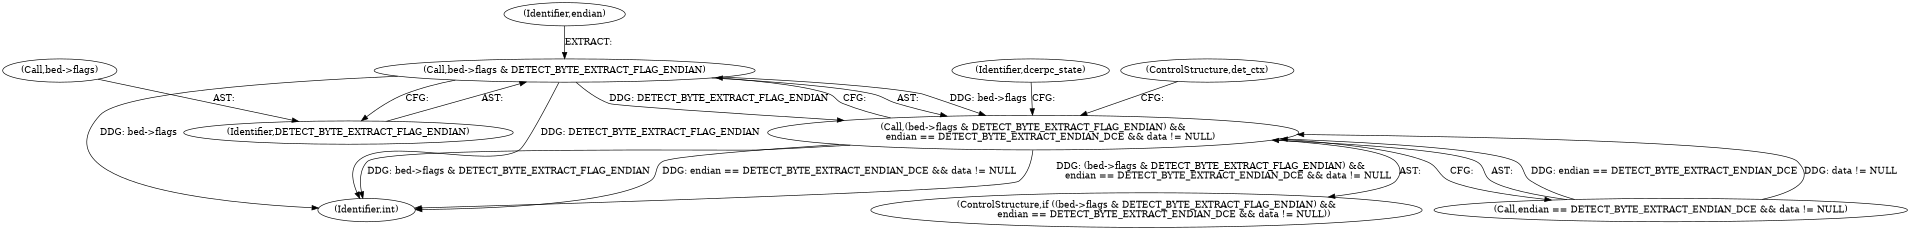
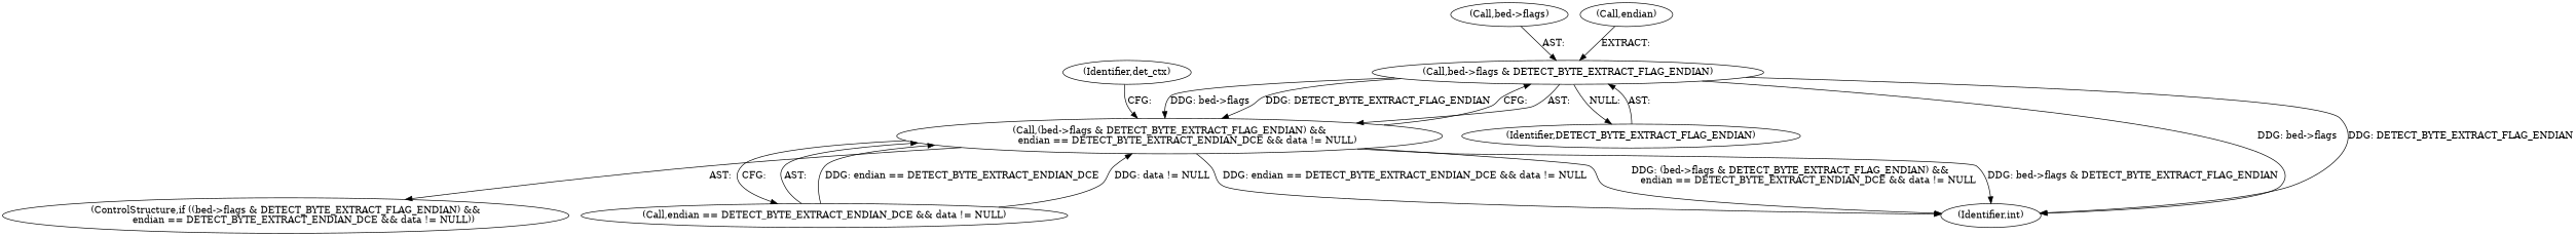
  digraph {
    n1 [label="(Call,bed->flags & DETECT_BYTE_EXTRACT_FLAG_ENDIAN)"]
    n2 [label="(Call,(bed->flags & DETECT_BYTE_EXTRACT_FLAG_ENDIAN) &&\n            endian == DETECT_BYTE_EXTRACT_ENDIAN_DCE && data != NULL)"]
    n3 [label="(Identifier,DETECT_BYTE_EXTRACT_FLAG_ENDIAN)"]
    n4 [label="(Identifier,int)"]
    n5 [label="(ControlStructure,if ((bed->flags & DETECT_BYTE_EXTRACT_FLAG_ENDIAN) &&\n            endian == DETECT_BYTE_EXTRACT_ENDIAN_DCE && data != NULL))"]
    n6 [label="(Call,endian == DETECT_BYTE_EXTRACT_ENDIAN_DCE && data != NULL)"]
    n7 [label="(Call,bed->flags)"]
-   n8 [label="(Identifier,dcerpc_state)"]
-   n9 [label="(ControlStructure,det_ctx)"]
-   n10 [label="(Identifier,endian)"]
+   n9 [label="(Identifier,det_ctx)"]
+   n10 [label="(Call,endian)"]
    n1 -> n2 [label="AST: "]
    n1 -> n2 [label="DDG: bed->flags"]
    n1 -> n2 [label="DDG: DETECT_BYTE_EXTRACT_FLAG_ENDIAN"]
-   n1 -> n3 [label="CFG: "]
+   n1 -> n3 [label="NULL: "]
    n1 -> n4 [label="DDG: bed->flags"]
    n1 -> n4 [label="DDG: DETECT_BYTE_EXTRACT_FLAG_ENDIAN"]
    n2 -> n1 [label="CFG: "]
    n2 -> n4 [label="DDG: (bed->flags & DETECT_BYTE_EXTRACT_FLAG_ENDIAN) &&\n            endian == DETECT_BYTE_EXTRACT_ENDIAN_DCE && data != NULL"]
    n2 -> n4 [label="DDG: bed->flags & DETECT_BYTE_EXTRACT_FLAG_ENDIAN"]
    n2 -> n4 [label="DDG: endian == DETECT_BYTE_EXTRACT_ENDIAN_DCE && data != NULL"]
    n2 -> n5 [label="AST: "]
    n2 -> n6 [label="CFG: "]
    n3 -> n1 [label="AST: "]
    n6 -> n2 [label="AST: "]
    n6 -> n2 [label="DDG: endian == DETECT_BYTE_EXTRACT_ENDIAN_DCE"]
    n6 -> n2 [label="DDG: data != NULL"]
-   n7 -> n3 [label="AST: "]
-   n8 -> n2 [label="CFG: "]
+   n7 -> n1 [label="AST: "]
    n9 -> n2 [label="CFG: "]
    n10 -> n1 [label="EXTRACT: "]
  }
